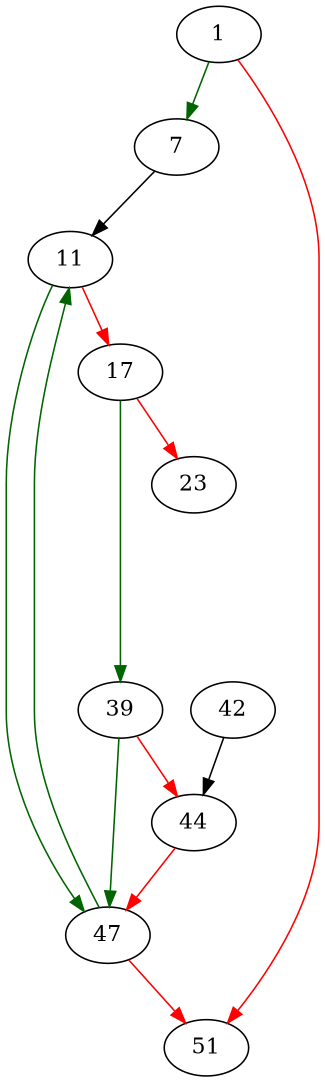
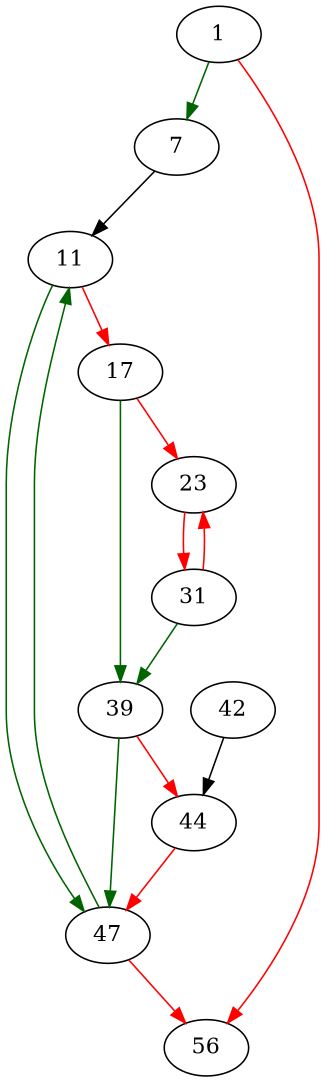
  strict digraph {
    edge [color=red cond=false]
    1 [entry=true]
    7
-   51
+   51 [label=56]
    11
    47
    17
    39
    23
    44
+   31
    42
    1 -> 7 [color=darkgreen cond=true]
    1 -> 51
    7 -> 11 [color="" cond=""]
    11 -> 47 [color=darkgreen cond=true]
    11 -> 17
    47 -> 51
    47 -> 11 [color=darkgreen cond=true]
    17 -> 39 [color=darkgreen cond=true]
    17 -> 23
    39 -> 47 [color=darkgreen cond=true]
    39 -> 44
+   23 -> 31
    44 -> 47 [cond=""]
+   31 -> 39 [color=darkgreen cond=true]
+   31 -> 23
    42 -> 44 [color="" cond=""]
  }
